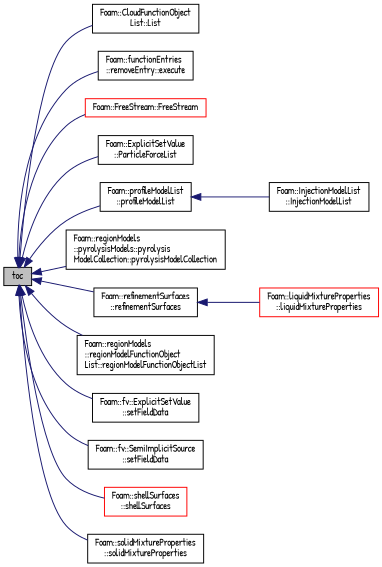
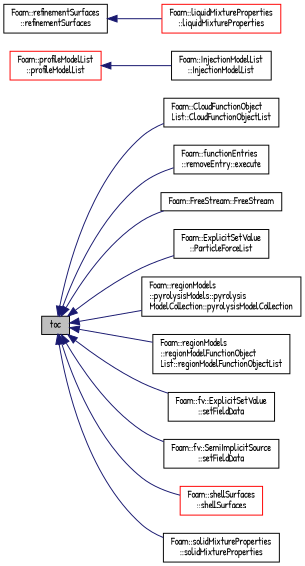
  digraph {
    fontname="Patrick Hand"
    rankdir=LR
    node [color=black fontname="Patrick Hand" fontsize=10 shape=record]
    edge [color=midnightblue dir=back fontname="Patrick Hand" fontsize=10 labelfontname=Helvetica labelfontsize=10 style=solid]
    n1 [fillcolor=grey75 fontcolor=black height=0.2 label=toc style=filled width=0.4]
-   n2 [height=0.2 label="Foam::CloudFunctionObject\lList::List" width=0.4]
+   n2 [height=0.2 label="Foam::CloudFunctionObject\lList::CloudFunctionObjectList" width=0.4]
    n3 [height=0.2 label="Foam::functionEntries\l::removeEntry::execute" width=0.4]
-   n4 [color=red height=0.2 label="Foam::FreeStream::FreeStream" width=0.4]
+   n4 [height=0.2 label="Foam::FreeStream::FreeStream" width=0.4]
    n5 [height=0.2 label="Foam::ExplicitSetValue\l::ParticleForceList" width=0.4]
-   n6 [height=0.2 label="Foam::profileModelList\l::profileModelList" width=0.4]
+   n6 [color=red height=0.2 label="Foam::profileModelList\l::profileModelList" width=0.4]
    n7 [height=0.2 label="Foam::regionModels\l::pyrolysisModels::pyrolysis\lModelCollection::pyrolysisModelCollection" width=0.4]
    n8 [height=0.2 label="Foam::refinementSurfaces\l::refinementSurfaces" width=0.4]
    n9 [height=0.2 label="Foam::regionModels\l::regionModelFunctionObject\lList::regionModelFunctionObjectList" width=0.4]
    n10 [height=0.2 label="Foam::fv::ExplicitSetValue\l::setFieldData" width=0.4]
    n11 [height=0.2 label="Foam::fv::SemiImplicitSource\l::setFieldData" width=0.4]
    n12 [color=red height=0.2 label="Foam::shellSurfaces\l::shellSurfaces" width=0.4]
    n13 [height=0.2 label="Foam::solidMixtureProperties\l::solidMixtureProperties" width=0.4]
    n14 [height=0.2 label="Foam::InjectionModelList\l::InjectionModelList" width=0.4]
    n15 [color=red height=0.2 label="Foam::liquidMixtureProperties\l::liquidMixtureProperties" width=0.4]
    n1 -> n2
    n1 -> n3
    n1 -> n4
    n1 -> n5
-   n1 -> n6
    n1 -> n7
-   n1 -> n8
    n1 -> n9
    n1 -> n10
    n1 -> n11
    n1 -> n12
    n1 -> n13
    n6 -> n14
    n8 -> n15
  }
